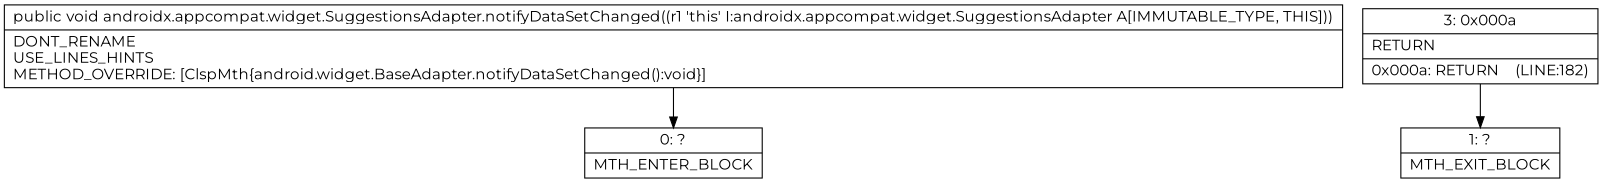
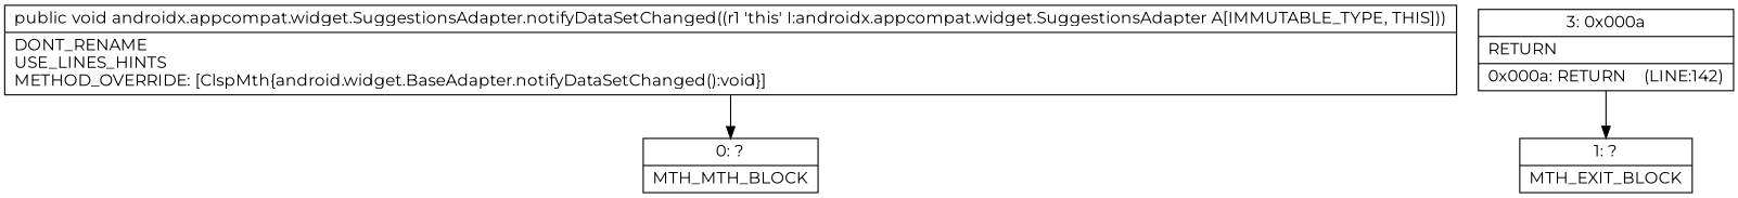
  digraph {
    fontname=Montserrat
    node [fontname=Montserrat shape=record]
    edge [fontname=Montserrat]
-   n1 [label="{0\:\ ?|MTH_ENTER_BLOCK\l}"]
-   n2 [label="{3\:\ 0x000a|RETURN\l|0x000a: RETURN    (LINE:182)\l}"]
+   n1 [label="{0\:\ ?|MTH_MTH_BLOCK\l}"]
+   n2 [label="{3\:\ 0x000a|RETURN\l|0x000a: RETURN    (LINE:142)\l}"]
    n3 [label="{1\:\ ?|MTH_EXIT_BLOCK\l}"]
    n4 [label="{public void androidx.appcompat.widget.SuggestionsAdapter.notifyDataSetChanged((r1 'this' I:androidx.appcompat.widget.SuggestionsAdapter A[IMMUTABLE_TYPE, THIS]))  | DONT_RENAME\lUSE_LINES_HINTS\lMETHOD_OVERRIDE: [ClspMth\{android.widget.BaseAdapter.notifyDataSetChanged():void\}]\l}"]
    n2 -> n3
    n4 -> n1
  }
